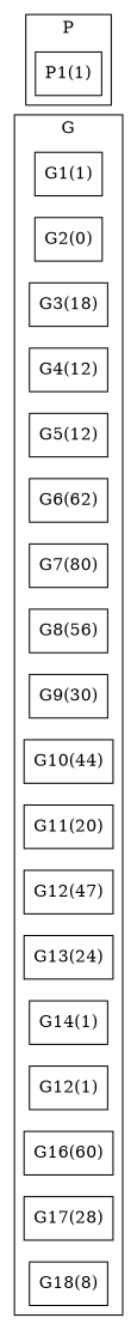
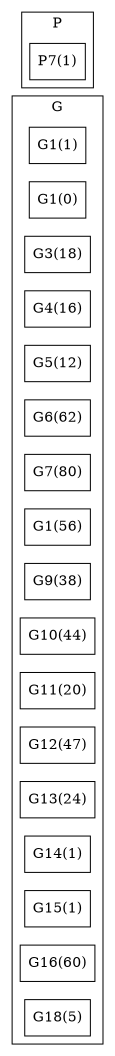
  strict graph {
    concentrate=true
    rankdir=LR
    ranksep="8 equally"
    splines=true
    node [shape=rectangle]
    n1 [label="G1(1)"]
-   n2 [label="G2(0)"]
+   n2 [label="G1(0)"]
    n3 [label="G3(18)"]
-   n4 [label="G4(12)"]
+   n4 [label="G4(16)"]
    n5 [label="G5(12)"]
    n6 [label="G6(62)"]
    n7 [label="G7(80)"]
-   n8 [label="G8(56)"]
-   n9 [label="G9(30)"]
+   n8 [label="G1(56)"]
+   n9 [label="G9(38)"]
    n10 [label="G10(44)"]
    n11 [label="G11(20)"]
    n12 [label="G12(47)"]
    n13 [label="G13(24)"]
    n14 [label="G14(1)"]
-   n15 [label="G12(1)"]
+   n15 [label="G15(1)"]
    n16 [label="G16(60)"]
-   n17 [label="G17(28)"]
-   n18 [label="G18(8)"]
-   n19 [label="P1(1)"]
+   n18 [label="G18(5)"]
+   n19 [label="P7(1)"]
    subgraph cluster_1 {
      color=black
      label=G
      rank=same
      n1
      n2
      n3
      n4
      n5
      n6
      n7
      n8
      n9
      n10
      n11
      n12
      n13
      n14
      n15
      n16
-     n17
      n18
    }
    subgraph cluster_2 {
      color=black
      label=P
      rank=same
      n19
    }
  }
